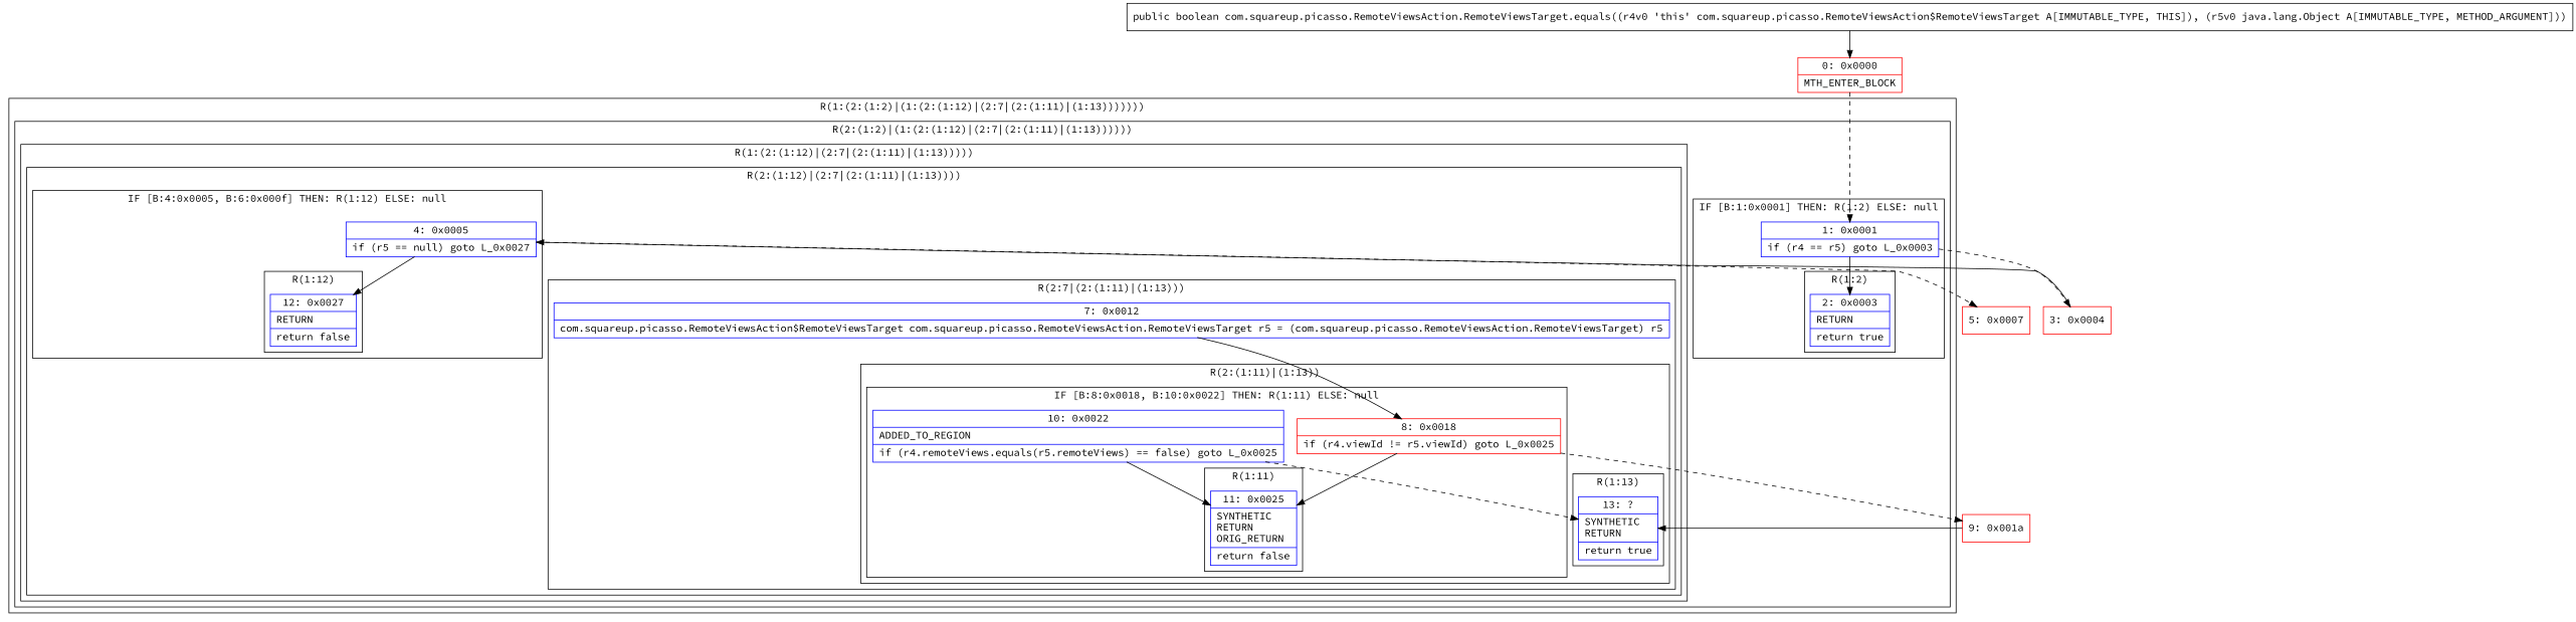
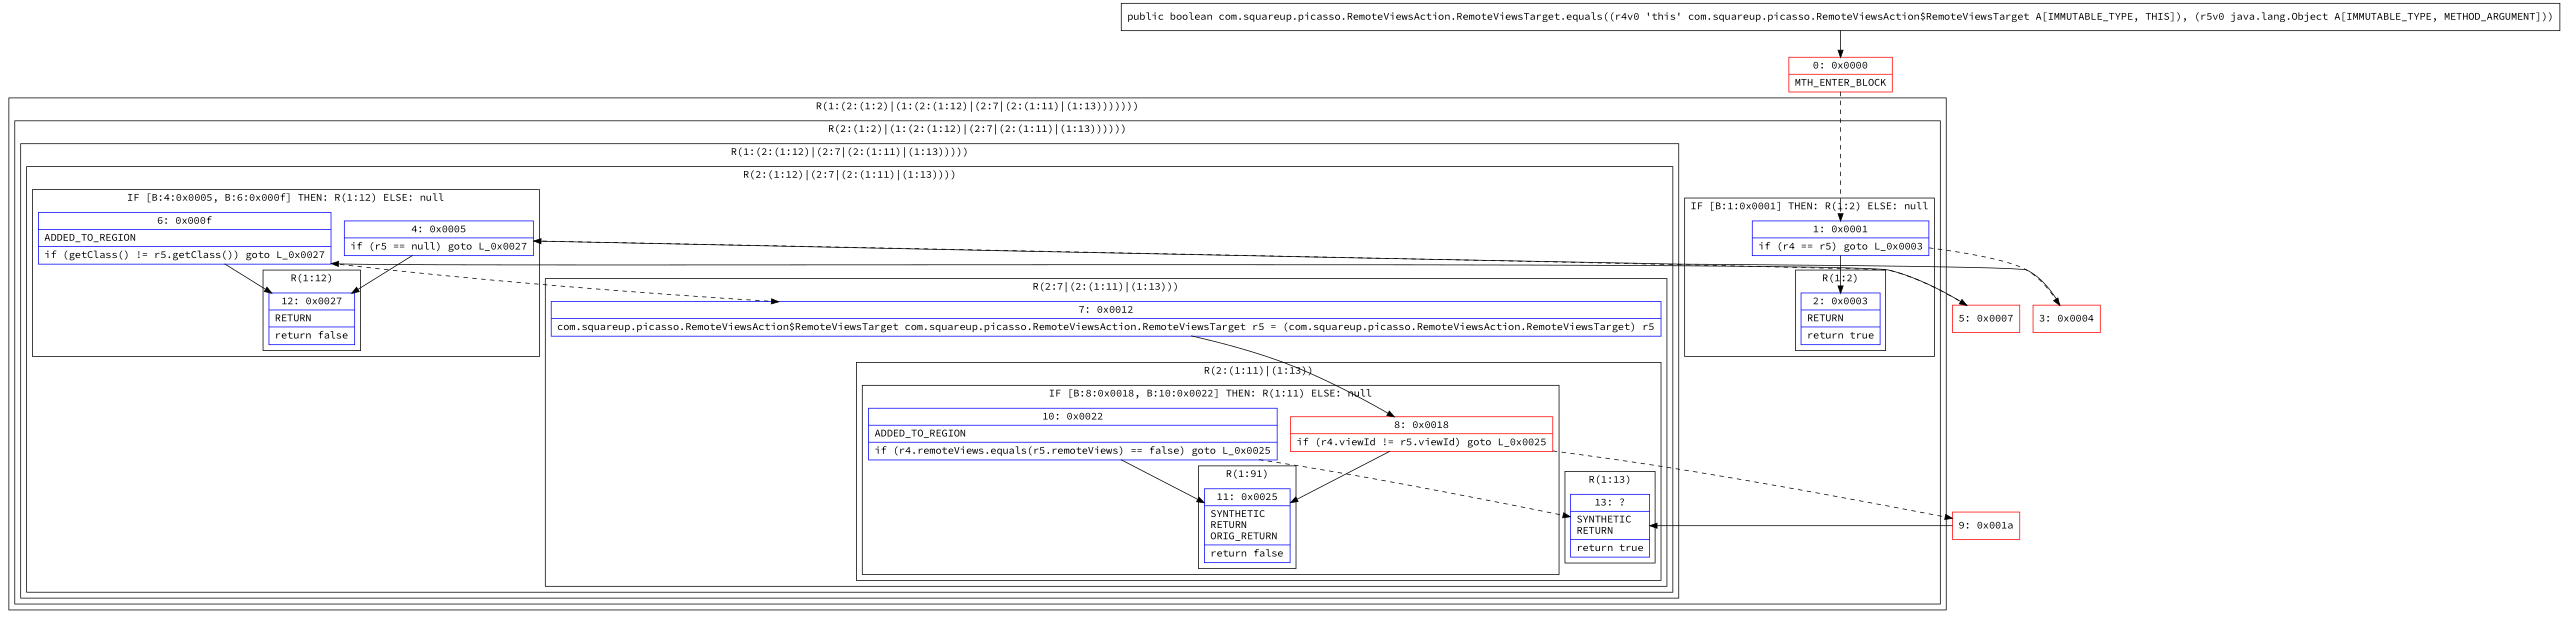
  digraph {
    fontname="Source Code Pro"
    node [color=blue fontname="Source Code Pro" shape=record]
    edge [fontname="Source Code Pro"]
    n1 [label="{2\:\ 0x0003|RETURN\l|return true\l}"]
    n2 [label="{1\:\ 0x0001|if (r4 == r5) goto L_0x0003\l}"]
    n3 [label="{12\:\ 0x0027|RETURN\l|return false\l}"]
    n4 [label="{4\:\ 0x0005|if (r5 == null) goto L_0x0027\l}"]
+   n5 [label="{6\:\ 0x000f|ADDED_TO_REGION\l|if (getClass() != r5.getClass()) goto L_0x0027\l}"]
    n6 [label="{11\:\ 0x0025|SYNTHETIC\lRETURN\lORIG_RETURN\l|return false\l}"]
    n7 [color=red label="{8\:\ 0x0018|if (r4.viewId != r5.viewId) goto L_0x0025\l}"]
    n8 [label="{10\:\ 0x0022|ADDED_TO_REGION\l|if (r4.remoteViews.equals(r5.remoteViews) == false) goto L_0x0025\l}"]
    n9 [label="{13\:\ ?|SYNTHETIC\lRETURN\l|return true\l}"]
    n10 [label="{7\:\ 0x0012|com.squareup.picasso.RemoteViewsAction$RemoteViewsTarget com.squareup.picasso.RemoteViewsAction.RemoteViewsTarget r5 = (com.squareup.picasso.RemoteViewsAction.RemoteViewsTarget) r5\l}"]
    n11 [color=red label="{3\:\ 0x0004}"]
    n12 [color=red label="{5\:\ 0x0007}"]
    n13 [color=red label="{9\:\ 0x001a}"]
    n14 [color=red label="{0\:\ 0x0000|MTH_ENTER_BLOCK\l}"]
    n15 [label="{public boolean com.squareup.picasso.RemoteViewsAction.RemoteViewsTarget.equals((r4v0 'this' com.squareup.picasso.RemoteViewsAction$RemoteViewsTarget A[IMMUTABLE_TYPE, THIS]), (r5v0 java.lang.Object A[IMMUTABLE_TYPE, METHOD_ARGUMENT])) }" color=""]
    subgraph cluster_1 {
      label="R(1:(2:(1:2)|(1:(2:(1:12)|(2:7|(2:(1:11)|(1:13)))))))"
      subgraph cluster_2 {
        label="R(2:(1:2)|(1:(2:(1:12)|(2:7|(2:(1:11)|(1:13))))))"
        subgraph cluster_3 {
          label="IF [B:1:0x0001] THEN: R(1:2) ELSE: null"
          n2
          subgraph cluster_4 {
            label="R(1:2)"
            n1
          }
        }
        subgraph cluster_5 {
          label="R(1:(2:(1:12)|(2:7|(2:(1:11)|(1:13)))))"
          subgraph cluster_6 {
            label="R(2:(1:12)|(2:7|(2:(1:11)|(1:13))))"
            subgraph cluster_7 {
              label="IF [B:4:0x0005, B:6:0x000f] THEN: R(1:12) ELSE: null"
              n4
+             n5
              subgraph cluster_8 {
                label="R(1:12)"
                n3
              }
            }
            subgraph cluster_9 {
              label="R(2:7|(2:(1:11)|(1:13)))"
              n10
              subgraph cluster_10 {
                label="R(2:(1:11)|(1:13))"
                subgraph cluster_11 {
                  label="IF [B:8:0x0018, B:10:0x0022] THEN: R(1:11) ELSE: null"
                  n7
                  n8
                  subgraph cluster_12 {
-                   label="R(1:11)"
+                   label="R(1:91)"
                    n6
                  }
                }
                subgraph cluster_13 {
                  label="R(1:13)"
                  n9
                }
              }
            }
          }
        }
      }
    }
    n2 -> n1
    n2 -> n11 [style=dashed]
    n4 -> n3
    n4 -> n12 [style=dashed]
+   n5 -> n3
+   n5 -> n10 [style=dashed]
    n7 -> n6
    n7 -> n13 [style=dashed]
    n8 -> n6
    n8 -> n9 [style=dashed]
    n10 -> n7
    n11 -> n4
+   n12 -> n5
    n13 -> n9
    n14 -> n2 [style=dashed]
    n15 -> n14
  }
